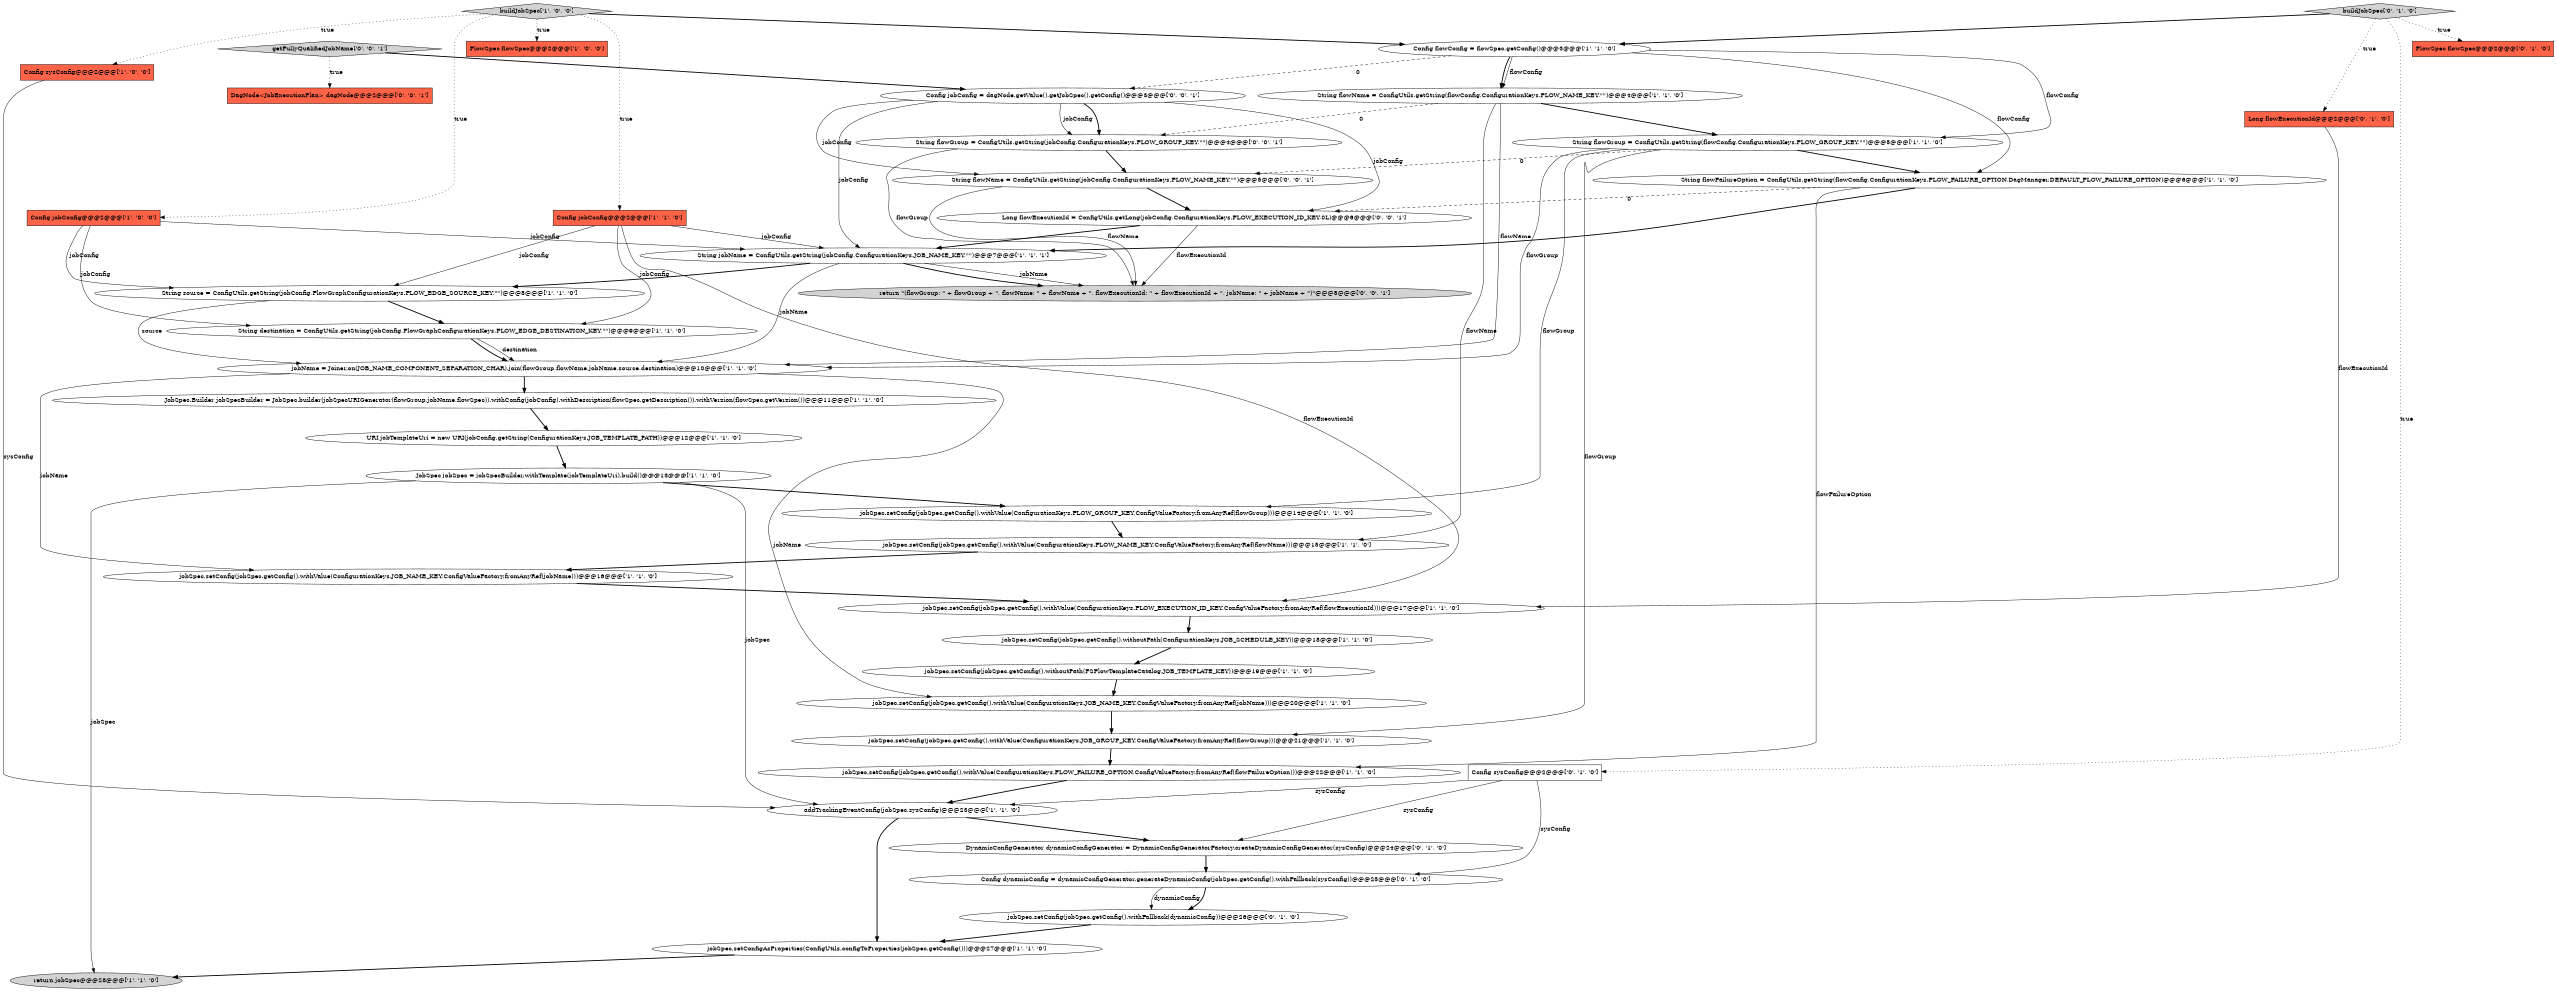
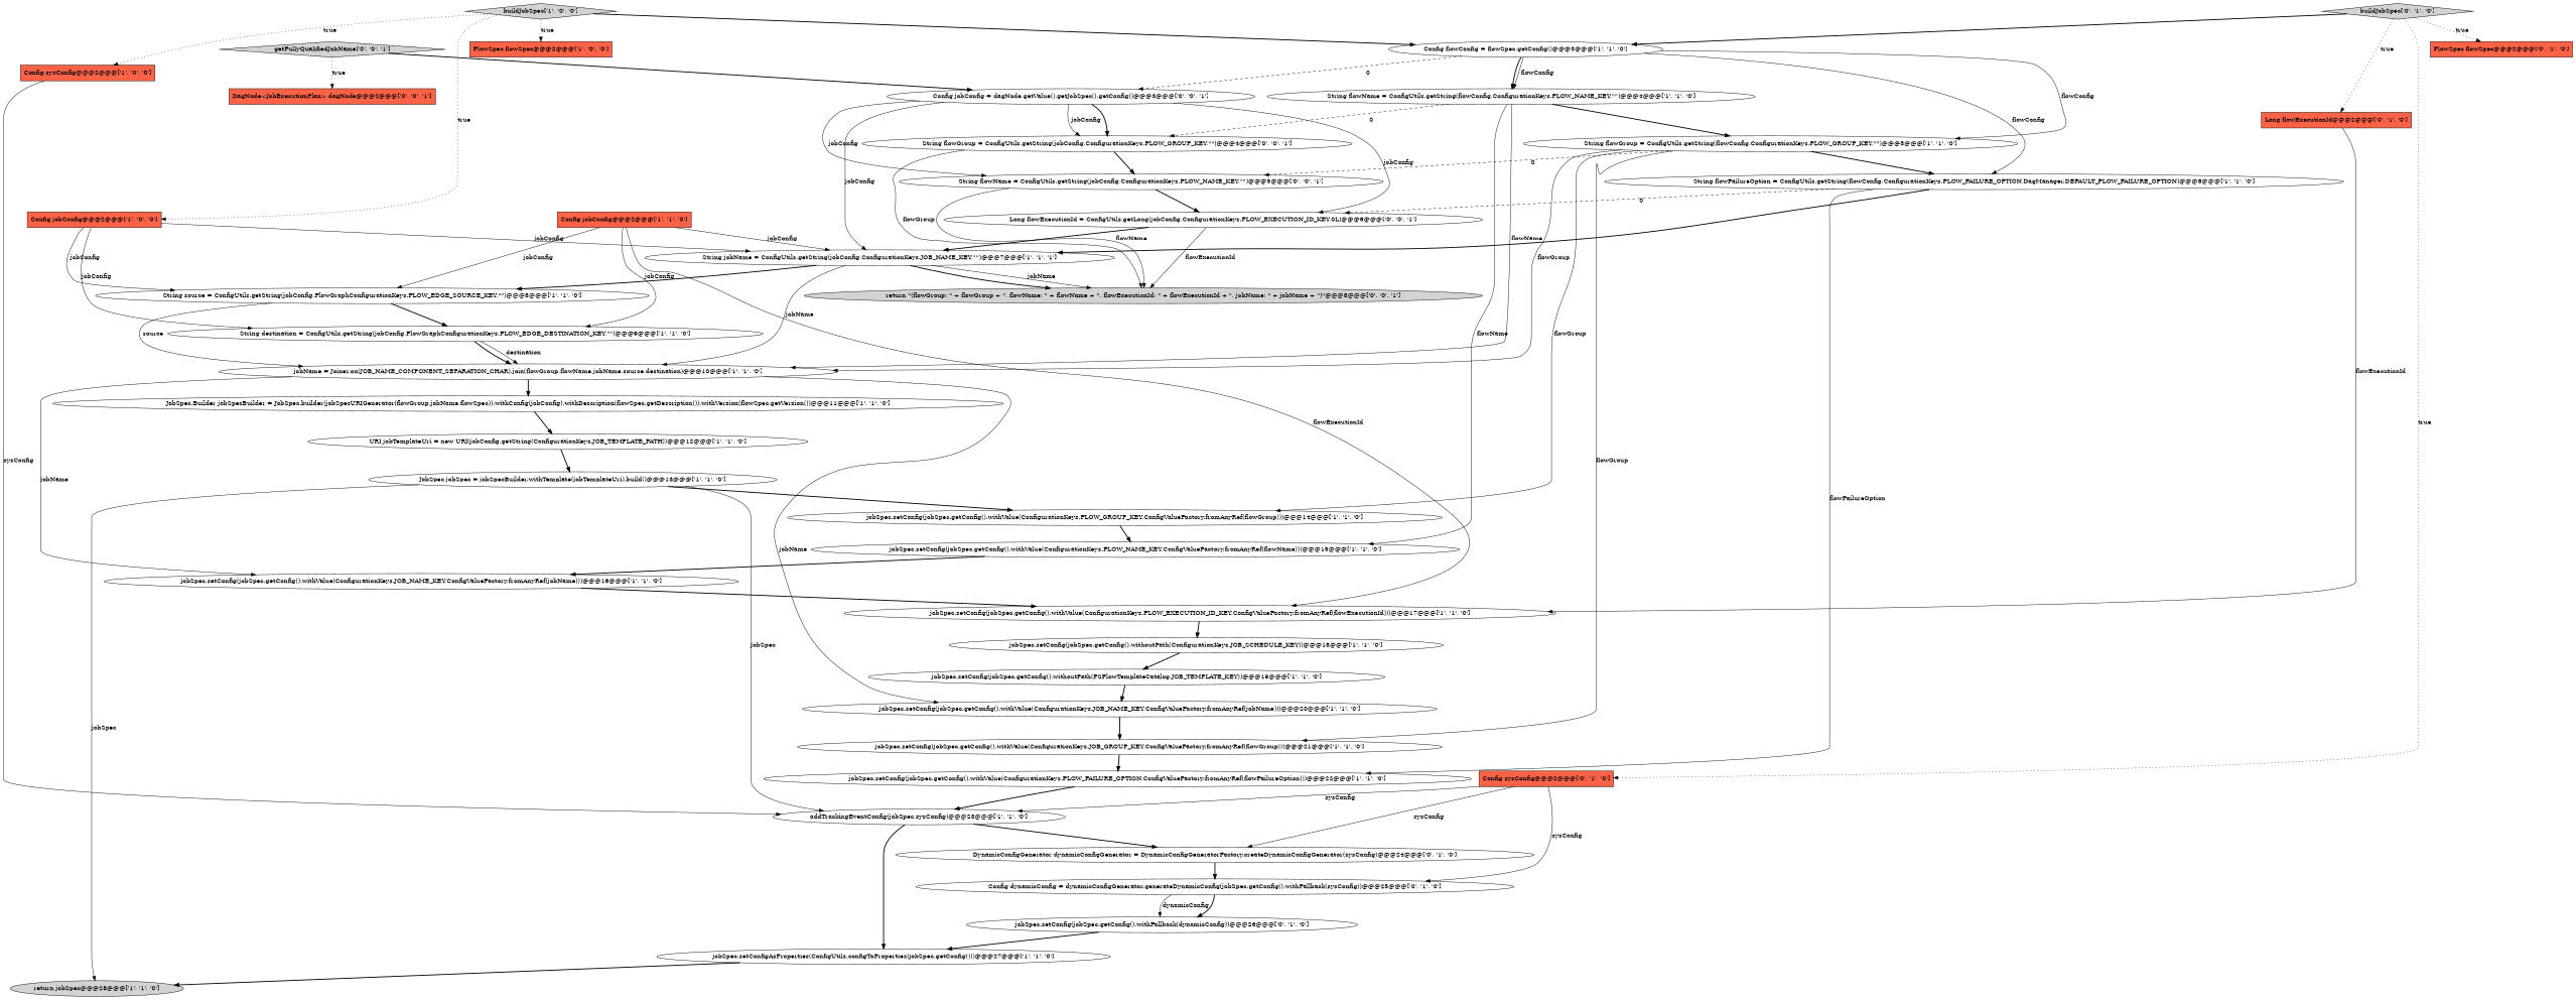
  digraph {
    node [fillcolor=white shape=ellipse style=filled]
    edge [style=solid]
    n1 [label="Config flowConfig = flowSpec.getConfig()@@@3@@@['1', '1', '0']"]
    n2 [label="String flowGroup = ConfigUtils.getString(flowConfig,ConfigurationKeys.FLOW_GROUP_KEY,\"\")@@@5@@@['1', '1', '0']"]
    n3 [label="String flowFailureOption = ConfigUtils.getString(flowConfig,ConfigurationKeys.FLOW_FAILURE_OPTION,DagManager.DEFAULT_FLOW_FAILURE_OPTION)@@@6@@@['1', '1', '0']"]
    n4 [label="Config jobConfig = dagNode.getValue().getJobSpec().getConfig()@@@3@@@['0', '0', '1']"]
    n5 [label="String flowName = ConfigUtils.getString(flowConfig,ConfigurationKeys.FLOW_NAME_KEY,\"\")@@@4@@@['1', '1', '0']"]
    n6 [label="jobSpec.setConfig(jobSpec.getConfig().withValue(ConfigurationKeys.JOB_GROUP_KEY,ConfigValueFactory.fromAnyRef(flowGroup)))@@@21@@@['1', '1', '0']"]
    n7 [label="String flowName = ConfigUtils.getString(jobConfig,ConfigurationKeys.FLOW_NAME_KEY,\"\")@@@5@@@['0', '0', '1']"]
    n8 [label="jobSpec.setConfig(jobSpec.getConfig().withValue(ConfigurationKeys.FLOW_GROUP_KEY,ConfigValueFactory.fromAnyRef(flowGroup)))@@@14@@@['1', '1', '0']"]
    n9 [label="jobName = Joiner.on(JOB_NAME_COMPONENT_SEPARATION_CHAR).join(flowGroup,flowName,jobName,source,destination)@@@10@@@['1', '1', '0']"]
    n10 [label="jobSpec.setConfig(jobSpec.getConfig().withValue(ConfigurationKeys.FLOW_FAILURE_OPTION,ConfigValueFactory.fromAnyRef(flowFailureOption)))@@@22@@@['1', '1', '0']"]
    n11 [label="Long flowExecutionId = ConfigUtils.getLong(jobConfig,ConfigurationKeys.FLOW_EXECUTION_ID_KEY,0L)@@@6@@@['0', '0', '1']"]
    n12 [label="String jobName = ConfigUtils.getString(jobConfig,ConfigurationKeys.JOB_NAME_KEY,\"\")@@@7@@@['1', '1', '1']"]
    n13 [label="String flowGroup = ConfigUtils.getString(jobConfig,ConfigurationKeys.FLOW_GROUP_KEY,\"\")@@@4@@@['0', '0', '1']"]
    n14 [label="jobSpec.setConfig(jobSpec.getConfig().withValue(ConfigurationKeys.FLOW_NAME_KEY,ConfigValueFactory.fromAnyRef(flowName)))@@@15@@@['1', '1', '0']"]
    n15 [label="addTrackingEventConfig(jobSpec,sysConfig)@@@23@@@['1', '1', '0']"]
    n16 [fillcolor=lightgray label="return \"(flowGroup: \" + flowGroup + \", flowName: \" + flowName + \", flowExecutionId: \" + flowExecutionId + \", jobName: \" + jobName + \")\"@@@8@@@['0', '0', '1']"]
    n17 [label="jobSpec.setConfig(jobSpec.getConfig().withValue(ConfigurationKeys.JOB_NAME_KEY,ConfigValueFactory.fromAnyRef(jobName)))@@@16@@@['1', '1', '0']"]
    n18 [label="jobSpec.setConfig(jobSpec.getConfig().withValue(ConfigurationKeys.FLOW_EXECUTION_ID_KEY,ConfigValueFactory.fromAnyRef(flowExecutionId)))@@@17@@@['1', '1', '0']"]
    n19 [fillcolor=tomato label="Config sysConfig@@@2@@@['1', '0', '0']" shape=box]
    n20 [label="jobSpec.setConfigAsProperties(ConfigUtils.configToProperties(jobSpec.getConfig()))@@@27@@@['1', '1', '0']"]
    n21 [label="DynamicConfigGenerator dynamicConfigGenerator = DynamicConfigGeneratorFactory.createDynamicConfigGenerator(sysConfig)@@@24@@@['0', '1', '0']"]
    n22 [fillcolor=tomato label="Long flowExecutionId@@@2@@@['0', '1', '0']" shape=box]
    n23 [label="jobSpec.setConfig(jobSpec.getConfig().withoutPath(ConfigurationKeys.JOB_SCHEDULE_KEY))@@@18@@@['1', '1', '0']"]
    n24 [fillcolor=tomato label="Config jobConfig@@@2@@@['1', '0', '0']" shape=box]
    n25 [label="String destination = ConfigUtils.getString(jobConfig,FlowGraphConfigurationKeys.FLOW_EDGE_DESTINATION_KEY,\"\")@@@9@@@['1', '1', '0']"]
    n26 [label="String source = ConfigUtils.getString(jobConfig,FlowGraphConfigurationKeys.FLOW_EDGE_SOURCE_KEY,\"\")@@@8@@@['1', '1', '0']"]
    n27 [fillcolor=lightgray label="return jobSpec@@@28@@@['1', '1', '0']"]
    n28 [fillcolor=lightgray label="buildJobSpec['0', '1', '0']" shape=diamond]
-   n29 [label="Config sysConfig@@@2@@@['0', '1', '0']" shape=box]
+   n29 [fillcolor=tomato label="Config sysConfig@@@2@@@['0', '1', '0']" shape=box]
    n30 [fillcolor=tomato label="FlowSpec flowSpec@@@2@@@['0', '1', '0']" shape=box]
    n31 [fillcolor=tomato label="Config jobConfig@@@2@@@['1', '1', '0']" shape=box]
    n32 [label="Config dynamicConfig = dynamicConfigGenerator.generateDynamicConfig(jobSpec.getConfig().withFallback(sysConfig))@@@25@@@['0', '1', '0']"]
    n33 [label="jobSpec.setConfig(jobSpec.getConfig().withValue(ConfigurationKeys.JOB_NAME_KEY,ConfigValueFactory.fromAnyRef(jobName)))@@@20@@@['1', '1', '0']"]
    n34 [label="JobSpec.Builder jobSpecBuilder = JobSpec.builder(jobSpecURIGenerator(flowGroup,jobName,flowSpec)).withConfig(jobConfig).withDescription(flowSpec.getDescription()).withVersion(flowSpec.getVersion())@@@11@@@['1', '1', '0']"]
    n35 [label="URI jobTemplateUri = new URI(jobConfig.getString(ConfigurationKeys.JOB_TEMPLATE_PATH))@@@12@@@['1', '1', '0']"]
    n36 [label="JobSpec jobSpec = jobSpecBuilder.withTemplate(jobTemplateUri).build()@@@13@@@['1', '1', '0']"]
    n37 [label="jobSpec.setConfig(jobSpec.getConfig().withFallback(dynamicConfig))@@@26@@@['0', '1', '0']"]
    n38 [fillcolor=lightgray label="getFullyQualifiedJobName['0', '0', '1']" shape=diamond]
    n39 [fillcolor=tomato label="DagNode<JobExecutionPlan> dagNode@@@2@@@['0', '0', '1']" shape=box]
    n40 [label="jobSpec.setConfig(jobSpec.getConfig().withoutPath(FSFlowTemplateCatalog.JOB_TEMPLATE_KEY))@@@19@@@['1', '1', '0']"]
    n41 [fillcolor=tomato label="FlowSpec flowSpec@@@2@@@['1', '0', '0']" shape=box]
    n42 [fillcolor=lightgray label="buildJobSpec['1', '0', '0']" shape=diamond]
    n1 -> n2 [label=flowConfig]
    n1 -> n3 [label=flowConfig]
    n1 -> n4 [label=0 style=dashed]
    n1 -> n5 [style=bold]
    n1 -> n5 [label=flowConfig]
    n2 -> n3 [style=bold]
    n2 -> n6 [label=flowGroup]
    n2 -> n7 [label=0 style=dashed]
    n2 -> n8 [label=flowGroup]
    n2 -> n9 [label=flowGroup]
    n3 -> n10 [label=flowFailureOption]
    n3 -> n11 [label=0 style=dashed]
    n3 -> n12 [style=bold]
    n4 -> n7 [label=jobConfig]
    n4 -> n11 [label=jobConfig]
    n4 -> n12 [label=jobConfig]
    n4 -> n13 [label=jobConfig]
    n4 -> n13 [style=bold]
    n5 -> n2 [style=bold]
    n5 -> n9 [label=flowName]
    n5 -> n13 [label=0 style=dashed]
    n5 -> n14 [label=flowName]
    n6 -> n10 [style=bold]
    n7 -> n11 [style=bold]
    n7 -> n16 [label=flowName]
    n8 -> n14 [style=bold]
    n9 -> n17 [label=jobName]
    n9 -> n33 [label=jobName]
    n9 -> n34 [style=bold]
    n10 -> n15 [style=bold]
    n11 -> n12 [style=bold]
    n11 -> n16 [label=flowExecutionId]
    n12 -> n9 [label=jobName]
    n12 -> n16 [style=bold]
    n12 -> n16 [label=jobName]
    n12 -> n26 [style=bold]
    n13 -> n7 [style=bold]
    n13 -> n16 [label=flowGroup]
    n14 -> n17 [style=bold]
    n15 -> n20 [style=bold]
    n15 -> n21 [style=bold]
    n17 -> n18 [style=bold]
    n18 -> n23 [style=bold]
    n19 -> n15 [label=sysConfig]
    n20 -> n27 [style=bold]
    n21 -> n32 [style=bold]
    n22 -> n18 [label=flowExecutionId]
    n23 -> n40 [style=bold]
    n24 -> n12 [label=jobConfig]
    n24 -> n25 [label=jobConfig]
    n24 -> n26 [label=jobConfig]
    n25 -> n9 [label=destination]
    n25 -> n9 [style=bold]
    n26 -> n9 [label=source]
    n26 -> n25 [style=bold]
    n28 -> n1 [style=bold]
    n28 -> n22 [label=true style=dotted]
    n28 -> n29 [label=true style=dotted]
    n28 -> n30 [label=true style=dotted]
    n29 -> n15 [label=sysConfig]
    n29 -> n21 [label=sysConfig]
    n29 -> n32 [label=sysConfig]
    n31 -> n12 [label=jobConfig]
    n31 -> n18 [label=flowExecutionId]
    n31 -> n25 [label=jobConfig]
    n31 -> n26 [label=jobConfig]
    n32 -> n37 [label=dynamicConfig]
    n32 -> n37 [style=bold]
    n33 -> n6 [style=bold]
    n34 -> n35 [style=bold]
    n35 -> n36 [style=bold]
    n36 -> n8 [style=bold]
    n36 -> n15 [label=jobSpec]
    n36 -> n27 [label=jobSpec]
    n37 -> n20 [style=bold]
    n38 -> n4 [style=bold]
    n38 -> n39 [label=true style=dotted]
    n40 -> n33 [style=bold]
    n42 -> n1 [style=bold]
    n42 -> n19 [label=true style=dotted]
    n42 -> n24 [label=true style=dotted]
-   n42 -> n31 [label=true style=dotted]
    n42 -> n41 [label=true style=dotted]
  }
